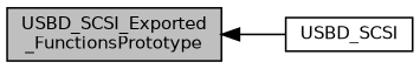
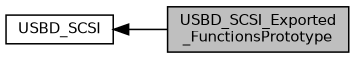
  digraph {
    rankdir=LR
    node [color=black fontname=Helvetica fontsize=10 shape=record style=filled]
    n1 [fillcolor=white height=0.2 label=USBD_SCSI width=0.4]
    n2 [fillcolor=grey75 fontcolor=black height=0.2 label="USBD_SCSI_Exported\l_FunctionsPrototype" width=0.4]
-   n2 -> n1 [dir=back fontname=Helvetica fontsize=10 labelfontname=Helvetica labelfontsize=10 shape=plaintext style=solid]
+   n1 -> n2 [dir=back fontname=Helvetica fontsize=10 labelfontname=Helvetica labelfontsize=10 shape=plaintext style=solid]
  }
